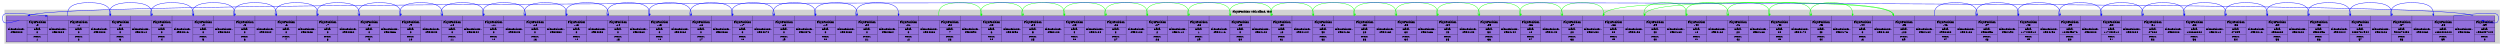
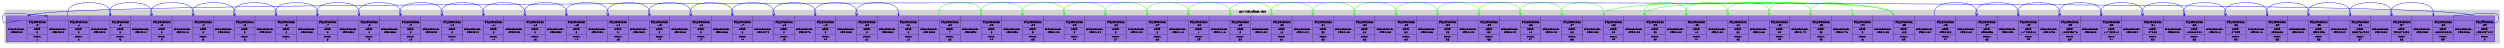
  digraph {
    edge [color=blue style=bold]
    n1 [fillcolor=mediumpurple label="{{<0>} | {ElemPointer:\n2954000 | {PhysPosition\n:0 | Data:\n0 | Next:\n1}}}| {{<1>} | {ElemPointer:\n2954004 | {PhysPosition\n:1 | Data:\n0 | Next:\n2}}}| {{<2>} | {ElemPointer:\n2954008 | {PhysPosition\n:2 | Data:\n0 | Next:\n3}}}| {{<3>} | {ElemPointer:\n2954012 | {PhysPosition\n:3 | Data:\n0 | Next:\n4}}}| {{<4>} | {ElemPointer:\n2954016 | {PhysPosition\n:4 | Data:\n0 | Next:\n5}}}| {{<5>} | {ElemPointer:\n2954020 | {PhysPosition\n:5 | Data:\n0 | Next:\n6}}}| {{<6>} | {ElemPointer:\n2954024 | {PhysPosition\n:6 | Data:\n0 | Next:\n7}}}| {{<7>} | {ElemPointer:\n2954028 | {PhysPosition\n:7 | Data:\n0 | Next:\n8}}}| {{<8>} | {ElemPointer:\n2954032 | {PhysPosition\n:8 | Data:\n0 | Next:\n9}}}| {{<9>} | {ElemPointer:\n2954036 | {PhysPosition\n:9 | Data:\n0 | Next:\n10}}}| {{<10>} | {ElemPointer:\n2954040 | {PhysPosition\n:10 | Data:\n0 | Next:\n11}}}| {{<11>} | {ElemPointer:\n2954044 | {PhysPosition\n:11 | Data:\n0 | Next:\n12}}}| {{<12>} | {ElemPointer:\n2954048 | {PhysPosition\n:12 | Data:\n0 | Next:\n13}}}| {{<13>} | {ElemPointer:\n2954052 | {PhysPosition\n:13 | Data:\n0 | Next:\n14}}}| {{<14>} | {ElemPointer:\n2954056 | {PhysPosition\n:14 | Data:\n0 | Next:\n15}}}| {{<15>} | {ElemPointer:\n2954060 | {PhysPosition\n:15 | Data:\n0 | Next:\n16}}}| {{<16>} | {ElemPointer:\n2954064 | {PhysPosition\n:16 | Data:\n0 | Next:\n17}}}| {{<17>} | {ElemPointer:\n2954068 | {PhysPosition\n:17 | Data:\n0 | Next:\n18}}}| {{<18>} | {ElemPointer:\n2954072 | {PhysPosition\n:18 | Data:\n0 | Next:\n19}}}| {{<19>} | {ElemPointer:\n2954076 | {PhysPosition\n:19 | Data:\n0 | Next:\n20}}}| {{<20>} | {ElemPointer:\n2954080 | {PhysPosition\n:20 | Data:\n0 | Next:\n21}}}| {{<21>} | {ElemPointer:\n2954084 | {PhysPosition\n:21 | Data:\n0 | Next:\n-2}}}| {{<22>} | {ElemPointer:\n2954088 | {PhysPosition\n:22 | Data:\n7 | Next:\n23}}}| {{<23>} | {ElemPointer:\n2954092 | {PhysPosition\n:23 | Data:\n6 | Next:\n24}}}| {{<24>} | {ElemPointer:\n2954096 | {PhysPosition\n:24 | Data:\n5 | Next:\n25}}}| {{<25>} | {ElemPointer:\n2954100 | {PhysPosition\n:25 | Data:\n4 | Next:\n26}}}| {{<26>} | {ElemPointer:\n2954104 | {PhysPosition\n:26 | Data:\n3 | Next:\n27}}}| {{<27>} | {ElemPointer:\n2954108 | {PhysPosition\n:27 | Data:\n2 | Next:\n28}}}| {{<28>} | {ElemPointer:\n2954112 | {PhysPosition\n:28 | Data:\n1 | Next:\n29}}}| {{<29>} | {ElemPointer:\n2954116 | {PhysPosition\n:29 | Data:\n0 | Next:\n30}}}| {{<30>} | {ElemPointer:\n2954120 | {PhysPosition\n:30 | Data:\n10 | Next:\n31}}}| {{<31>} | {ElemPointer:\n2954124 | {PhysPosition\n:31 | Data:\n50 | Next:\n32}}}| {{<32>} | {ElemPointer:\n2954128 | {PhysPosition\n:32 | Data:\n20 | Next:\n33}}}| {{<33>} | {ElemPointer:\n2954132 | {PhysPosition\n:33 | Data:\n30 | Next:\n34}}}| {{<34>} | {ElemPointer:\n2954136 | {PhysPosition\n:34 | Data:\n40 | Next:\n35}}}| {{<35>} | {ElemPointer:\n2954140 | {PhysPosition\n:35 | Data:\n50 | Next:\n36}}}| {{<36>} | {ElemPointer:\n2954144 | {PhysPosition\n:36 | Data:\n10 | Next:\n37}}}| {{<37>} | {ElemPointer:\n2954148 | {PhysPosition\n:37 | Data:\n20 | Next:\n38}}}| {{<38>} | {ElemPointer:\n2954152 | {PhysPosition\n:38 | Data:\n30 | Next:\n45}}}| {{<39>} | {ElemPointer:\n2954156 | {PhysPosition\n:39 | Data:\n40 | Next:\n40}}}| {{<40>} | {ElemPointer:\n2954160 | {PhysPosition\n:40 | Data:\n10 | Next:\n41}}}| {{<41>} | {ElemPointer:\n2954164 | {PhysPosition\n:41 | Data:\n20 | Next:\n42}}}| {{<42>} | {ElemPointer:\n2954168 | {PhysPosition\n:42 | Data:\n30 | Next:\n43}}}| {{<43>} | {ElemPointer:\n2954172 | {PhysPosition\n:43 | Data:\n40 | Next:\n44}}}| {{<44>} | {ElemPointer:\n2954176 | {PhysPosition\n:44 | Data:\n0 | Next:\n-3}}}| {{<45>} | {ElemPointer:\n2954180 | {PhysPosition\n:45 | Data:\n100 | Next:\n39}}}| {{<46>} | {ElemPointer:\n2954184 | {PhysPosition\n:46 | Data:\n2953800 | Next:\n47}}}| {{<47>} | {ElemPointer:\n2954188 | {PhysPosition\n:47 | Data:\n2953096 | Next:\n48}}}| {{<48>} | {ElemPointer:\n2954192 | {PhysPosition\n:48 | Data:\n117440512 | Next:\n49}}}| {{<49>} | {ElemPointer:\n2954196 | {PhysPosition\n:49 | Data:\n184549376 | Next:\n50}}}| {{<50>} | {ElemPointer:\n2954200 | {PhysPosition\n:50 | Data:\n117440512 | Next:\n51}}}| {{<51>} | {ElemPointer:\n2954204 | {PhysPosition\n:51 | Data:\n27860 | Next:\n52}}}| {{<52>} | {ElemPointer:\n2954208 | {PhysPosition\n:52 | Data:\n100663302 | Next:\n53}}}| {{<53>} | {ElemPointer:\n2954212 | {PhysPosition\n:53 | Data:\n27859 | Next:\n54}}}| {{<54>} | {ElemPointer:\n2954216 | {PhysPosition\n:54 | Data:\n2953800 | Next:\n55}}}| {{<55>} | {ElemPointer:\n2954220 | {PhysPosition\n:55 | Data:\n2953096 | Next:\n56}}}| {{<56>} | {ElemPointer:\n2954224 | {PhysPosition\n:56 | Data:\n2053731944 | Next:\n57}}}| {{<57>} | {ElemPointer:\n2954228 | {PhysPosition\n:57 | Data:\n942878258 | Next:\n58}}}| {{<58>} | {ElemPointer:\n2954232 | {PhysPosition\n:58 | Data:\n1852400220 | Next:\n59}}}| {{<59>} | {ElemPointer:\n2954236 | {PhysPosition\n:59 | Data:\n1953457244 | Next:\n0}}}" shape=record style=filled]
    subgraph cluster_1 {
      color=lightgrey
-     label="PhysPosition with name: test"
+     label="List with name: test"
      rankdir=LR
      style=filled
      n1
    }
    n1 -> n1 [color=green headport=23 tailport=22]
    n1 -> n1 [color=green headport=24 tailport=23]
    n1 -> n1 [color=green headport=25 tailport=24]
    n1 -> n1 [color=green headport=26 tailport=25]
    n1 -> n1 [color=green headport=27 tailport=26]
    n1 -> n1 [color=green headport=28 tailport=27]
    n1 -> n1 [color=green headport=29 tailport=28]
    n1 -> n1 [color=green headport=30 tailport=29]
    n1 -> n1 [color=green headport=31 tailport=30]
    n1 -> n1 [color=green headport=32 tailport=31]
    n1 -> n1 [color=green headport=33 tailport=32]
    n1 -> n1 [color=green headport=34 tailport=33]
    n1 -> n1 [color=green headport=35 tailport=34]
    n1 -> n1 [color=green headport=36 tailport=35]
    n1 -> n1 [color=green headport=37 tailport=36]
    n1 -> n1 [color=green headport=38 tailport=37]
    n1 -> n1 [color=green headport=45 tailport=38]
    n1 -> n1 [color=green headport=39 tailport=45]
    n1 -> n1 [color=green headport=40 tailport=39]
    n1 -> n1 [color=green headport=41 tailport=40]
    n1 -> n1 [color=green headport=42 tailport=41]
    n1 -> n1 [color=green headport=43 tailport=42]
    n1 -> n1 [color=green headport=44 tailport=43]
    n1 -> n1 [headport=47 tailport=46]
    n1 -> n1 [headport=48 tailport=47]
    n1 -> n1 [headport=49 tailport=48]
    n1 -> n1 [headport=50 tailport=49]
    n1 -> n1 [headport=51 tailport=50]
    n1 -> n1 [headport=52 tailport=51]
    n1 -> n1 [headport=53 tailport=52]
    n1 -> n1 [headport=54 tailport=53]
    n1 -> n1 [headport=55 tailport=54]
    n1 -> n1 [headport=56 tailport=55]
    n1 -> n1 [headport=57 tailport=56]
    n1 -> n1 [headport=58 tailport=57]
    n1 -> n1 [headport=59 tailport=58]
    n1 -> n1 [headport=0 tailport=59]
    n1 -> n1 [headport=1 tailport=0]
    n1 -> n1 [headport=2 tailport=1]
    n1 -> n1 [headport=3 tailport=2]
    n1 -> n1 [headport=4 tailport=3]
    n1 -> n1 [headport=5 tailport=4]
    n1 -> n1 [headport=6 tailport=5]
    n1 -> n1 [headport=7 tailport=6]
    n1 -> n1 [headport=8 tailport=7]
    n1 -> n1 [headport=9 tailport=8]
    n1 -> n1 [headport=10 tailport=9]
    n1 -> n1 [headport=11 tailport=10]
    n1 -> n1 [headport=12 tailport=11]
    n1 -> n1 [headport=13 tailport=12]
    n1 -> n1 [headport=14 tailport=13]
    n1 -> n1 [headport=15 tailport=14]
    n1 -> n1 [headport=16 tailport=15]
    n1 -> n1 [headport=17 tailport=16]
    n1 -> n1 [headport=18 tailport=17]
    n1 -> n1 [headport=19 tailport=18]
    n1 -> n1 [headport=20 tailport=19]
    n1 -> n1 [headport=21 tailport=20]
  }
